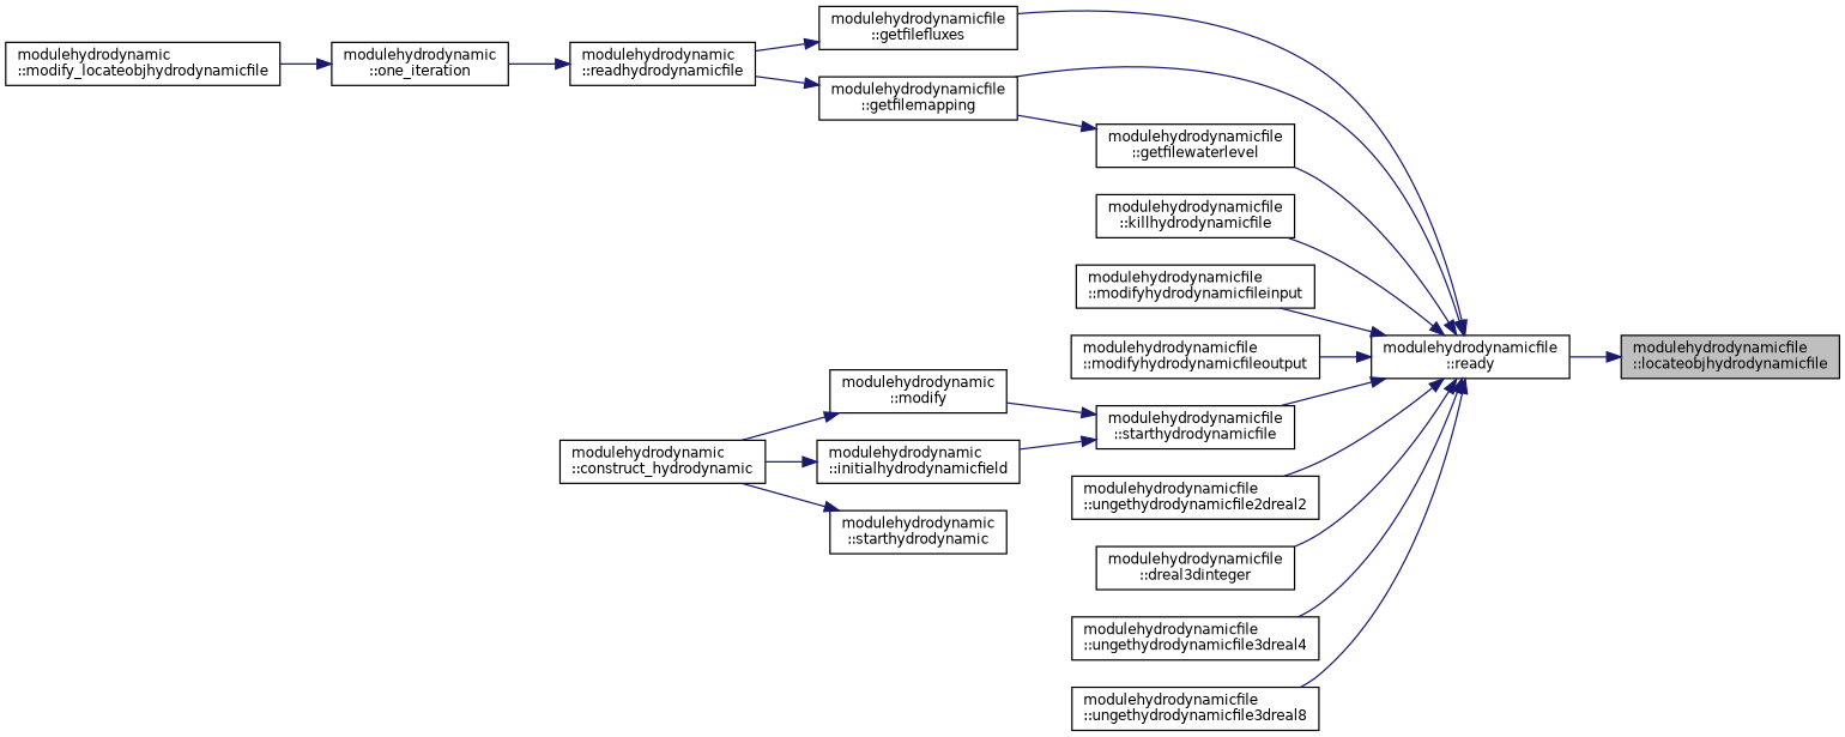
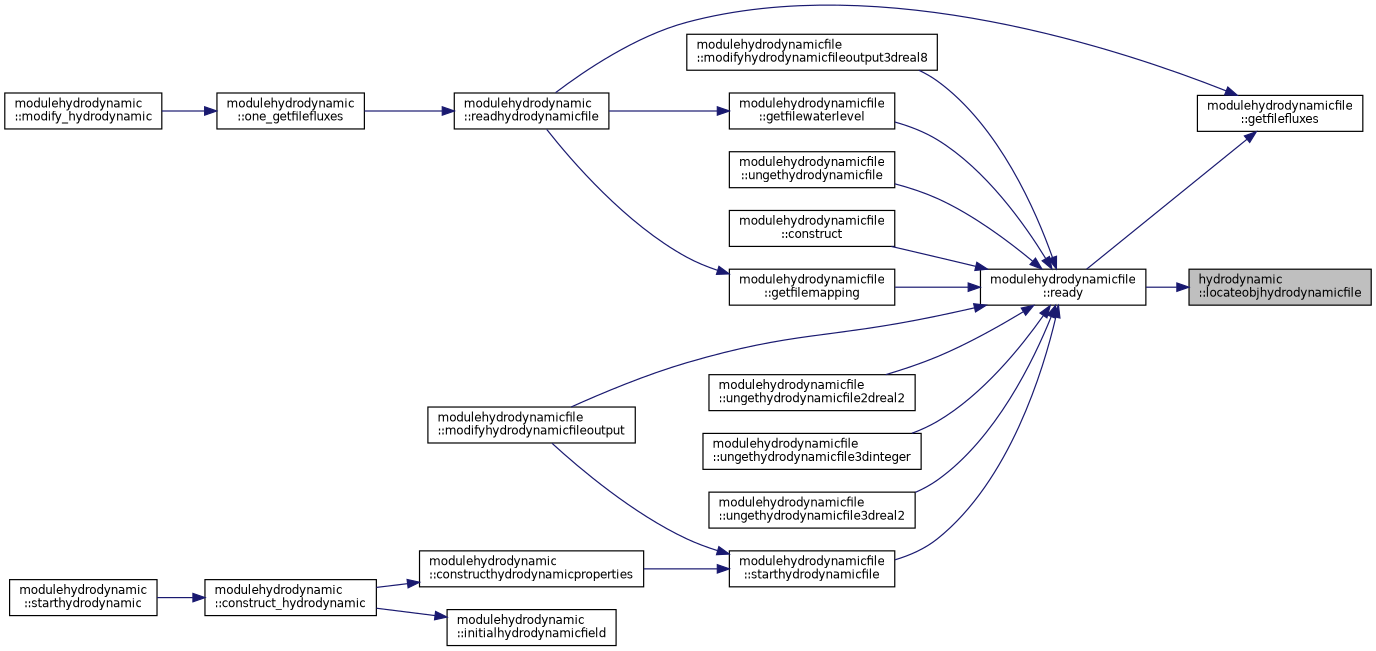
  digraph {
    rankdir=RL
    node [color=black fillcolor=white fontname=Helvetica fontsize=10 shape=record style=filled]
    edge [color=midnightblue dir=back fontname=Helvetica fontsize=10 labelfontname=Helvetica labelfontsize=10 style=solid]
-   n1 [fillcolor=grey75 fontcolor=black height=0.2 label="modulehydrodynamicfile\l::locateobjhydrodynamicfile" width=0.4]
+   n1 [fillcolor=grey75 fontcolor=black height=0.2 label="hydrodynamic\l::locateobjhydrodynamicfile" width=0.4]
    n2 [height=0.2 label="modulehydrodynamicfile\l::ready" width=0.4]
    n3 [height=0.2 label="modulehydrodynamicfile\l::getfilefluxes" width=0.4]
    n4 [height=0.2 label="modulehydrodynamicfile\l::getfilemapping" width=0.4]
    n5 [height=0.2 label="modulehydrodynamicfile\l::getfilewaterlevel" width=0.4]
-   n6 [height=0.2 label="modulehydrodynamicfile\l::killhydrodynamicfile" width=0.4]
-   n7 [height=0.2 label="modulehydrodynamicfile\l::modifyhydrodynamicfileinput" width=0.4]
+   n6 [height=0.2 label="modulehydrodynamicfile\l::ungethydrodynamicfile" width=0.4]
+   n7 [height=0.2 label="modulehydrodynamicfile\l::construct" width=0.4]
    n8 [height=0.2 label="modulehydrodynamicfile\l::modifyhydrodynamicfileoutput" width=0.4]
    n9 [height=0.2 label="modulehydrodynamicfile\l::starthydrodynamicfile" width=0.4]
    n10 [height=0.2 label="modulehydrodynamicfile\l::ungethydrodynamicfile2dreal2" width=0.4]
-   n11 [height=0.2 label="modulehydrodynamicfile\l::dreal3dinteger" width=0.4]
-   n12 [height=0.2 label="modulehydrodynamicfile\l::ungethydrodynamicfile3dreal4" width=0.4]
-   n13 [height=0.2 label="modulehydrodynamicfile\l::ungethydrodynamicfile3dreal8" width=0.4]
+   n11 [height=0.2 label="modulehydrodynamicfile\l::ungethydrodynamicfile3dinteger" width=0.4]
+   n12 [height=0.2 label="modulehydrodynamicfile\l::ungethydrodynamicfile3dreal2" width=0.4]
+   n13 [height=0.2 label="modulehydrodynamicfile\l::modifyhydrodynamicfileoutput3dreal8" width=0.4]
    n14 [height=0.2 label="modulehydrodynamic\l::readhydrodynamicfile" width=0.4]
-   n15 [height=0.2 label="modulehydrodynamic\l::modify" width=0.4]
+   n15 [height=0.2 label="modulehydrodynamic\l::constructhydrodynamicproperties" width=0.4]
    n16 [height=0.2 label="modulehydrodynamic\l::initialhydrodynamicfield" width=0.4]
-   n17 [height=0.2 label="modulehydrodynamic\l::one_iteration" width=0.4]
-   n18 [height=0.2 label="modulehydrodynamic\l::modify_locateobjhydrodynamicfile" width=0.4]
+   n17 [height=0.2 label="modulehydrodynamic\l::one_getfilefluxes" width=0.4]
+   n18 [height=0.2 label="modulehydrodynamic\l::modify_hydrodynamic" width=0.4]
    n19 [height=0.2 label="modulehydrodynamic\l::construct_hydrodynamic" width=0.4]
    n20 [height=0.2 label="modulehydrodynamic\l::starthydrodynamic" width=0.4]
    n1 -> n2
-   n2 -> n3
+   n3 -> n2
    n2 -> n4
    n2 -> n5
    n2 -> n6
    n2 -> n7
    n2 -> n8
    n2 -> n9
    n2 -> n10
    n2 -> n11
    n2 -> n12
    n2 -> n13
    n3 -> n14
    n4 -> n14
-   n5 -> n4
+   n5 -> n14
    n9 -> n15
-   n9 -> n16
+   n9 -> n8
    n14 -> n17
    n15 -> n19
    n16 -> n19
    n17 -> n18
-   n20 -> n19
+   n19 -> n20
  }
